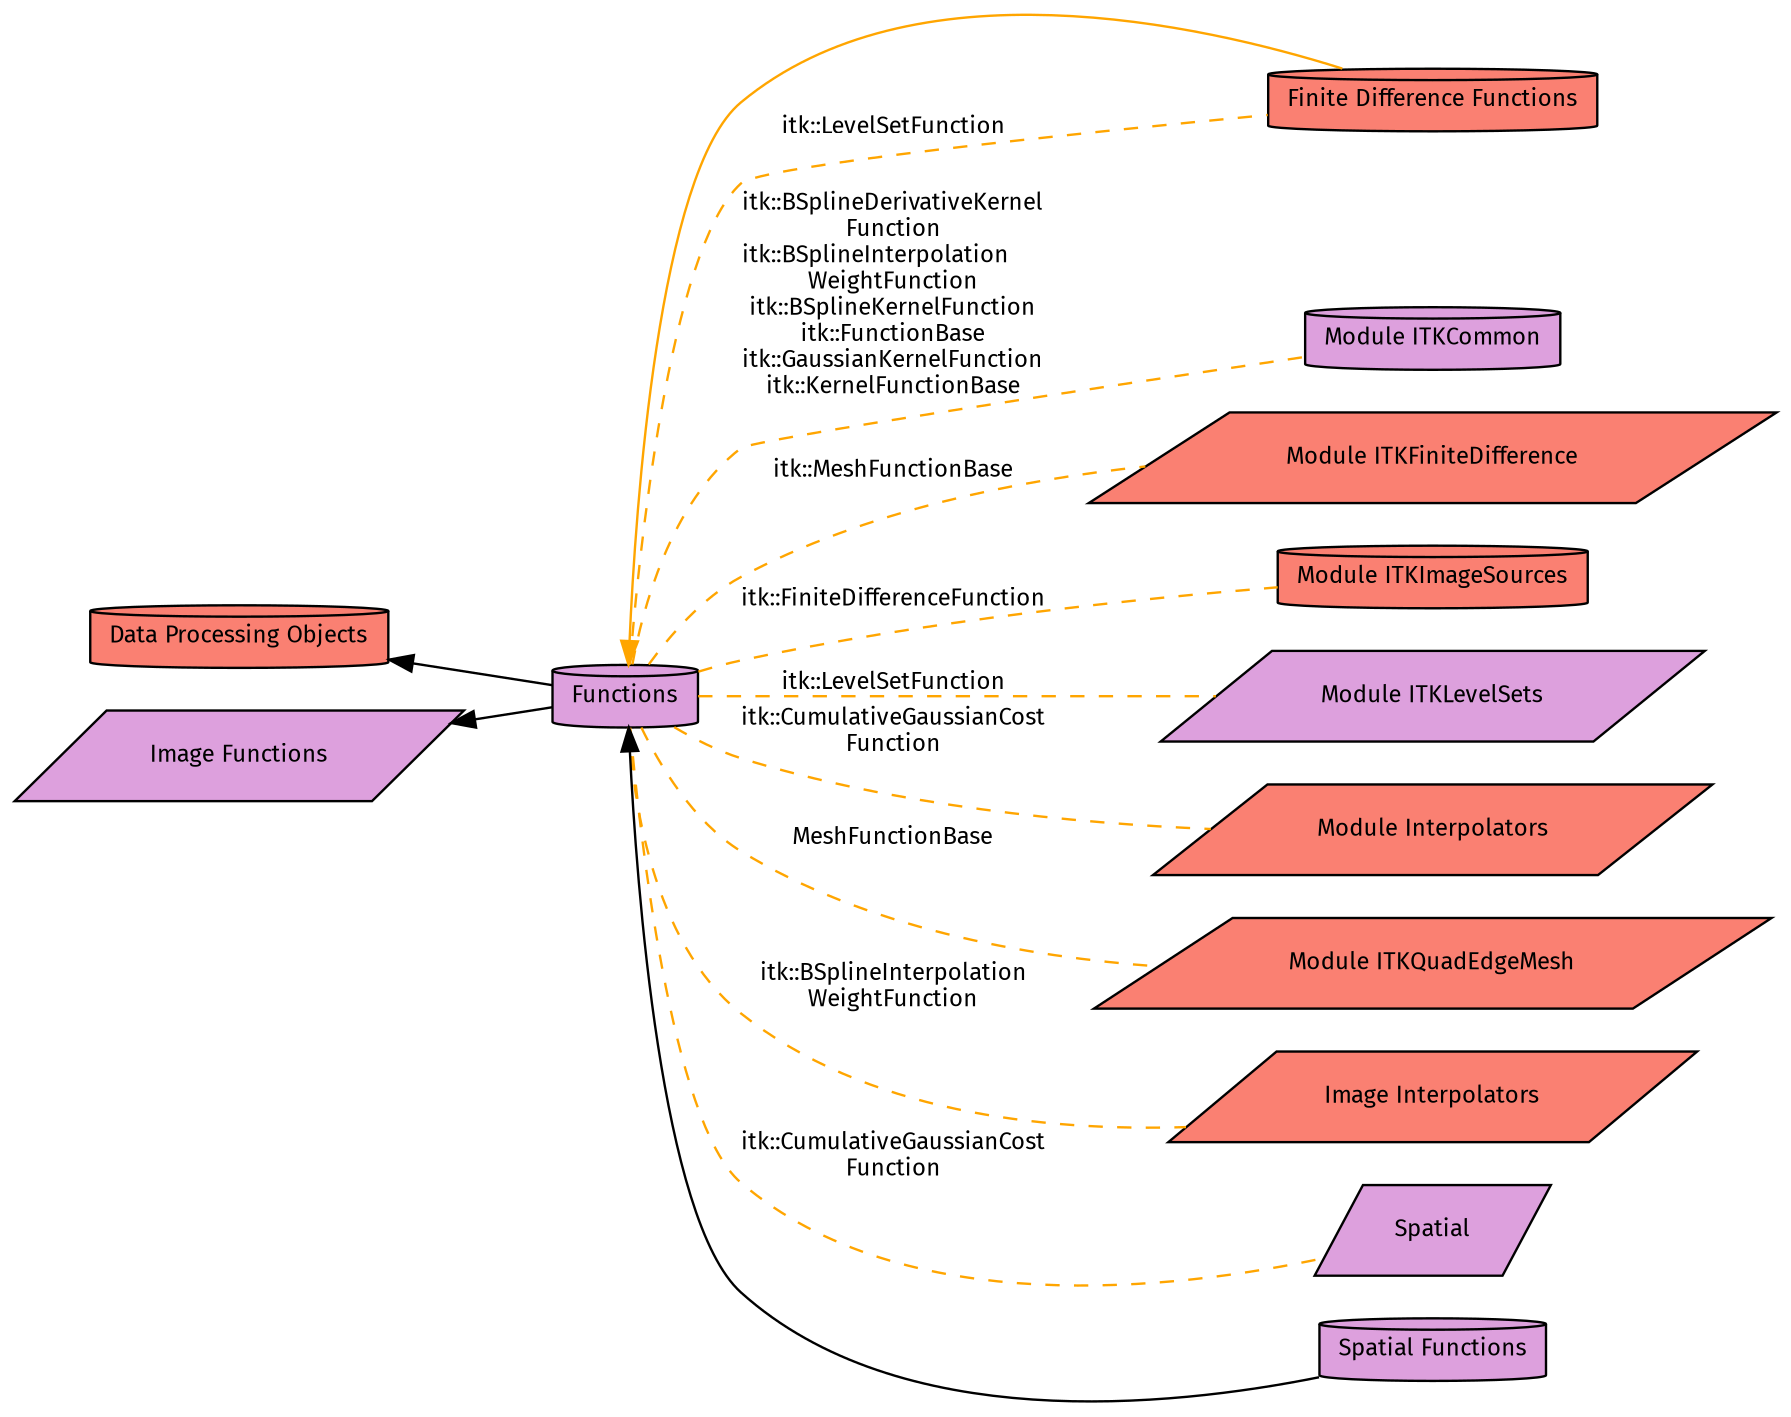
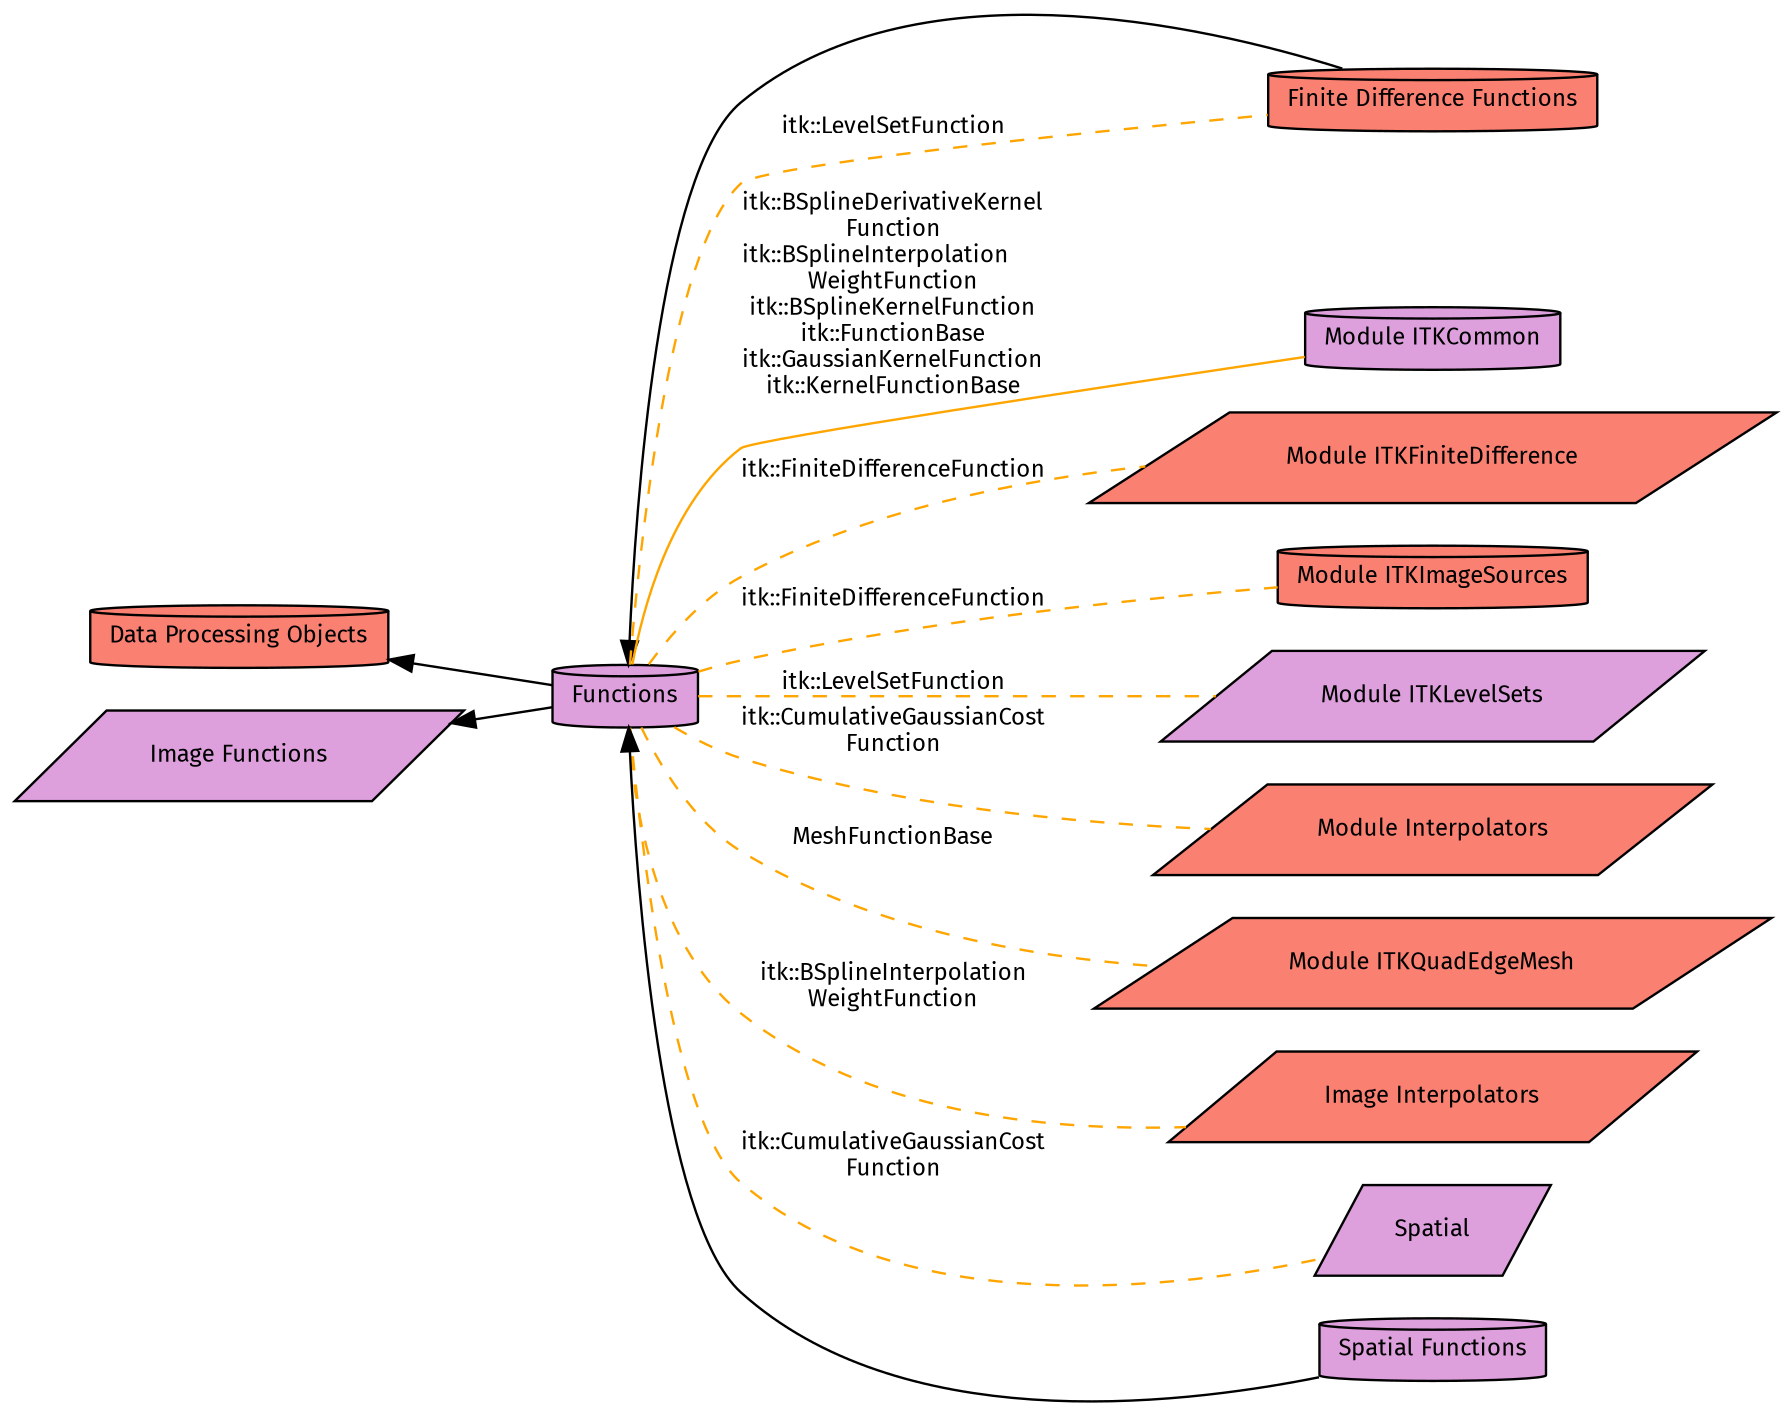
  digraph {
    fontname="Fira Sans"
    rankdir=LR
    node [color=black fillcolor=salmon fontname="Fira Sans" fontsize=10 shape=parallelogram style=filled]
    edge [dir=none fontname="Fira Sans" fontsize=10 labelfontname=Helvetica labelfontsize=10 shape=plaintext style=dashed color=orange]
    n1 [height=0.2 label="Data Processing Objects" shape=cylinder width=0.4]
    n2 [fillcolor=plum fontcolor=black height=0.2 label=Functions shape=cylinder width=0.4]
    n3 [height=0.2 label="Finite Difference Functions" shape=cylinder width=0.4]
    n4 [fillcolor=plum height=0.2 label="Module ITKCommon" shape=cylinder width=0.4]
    n5 [height=0.2 label="Module ITKFiniteDifference" width=0.4]
    n6 [height=0.2 label="Module ITKImageSources" shape=cylinder width=0.4]
    n7 [fillcolor=plum height=0.2 label="Module ITKLevelSets" width=0.4]
    n8 [height=0.2 label="Module Interpolators" width=0.4]
    n9 [height=0.2 label="Module ITKQuadEdgeMesh" width=0.4]
    n10 [height=0.2 label="Image Interpolators" width=0.4]
    n11 [fillcolor=plum height=0.2 label=Spatial width=0.4]
    n12 [fillcolor=plum height=0.2 label="Spatial Functions" shape=cylinder width=0.4]
    n13 [fillcolor=plum height=0.2 label="Image Functions" width=0.4]
    n1 -> n2 [dir=back style=solid color=""]
-   n2 -> n3 [dir=back style=solid]
+   n2 -> n3 [dir=back style=solid color=""]
    n2 -> n3 [label="itk::LevelSetFunction"]
-   n2 -> n4 [label="itk::BSplineDerivativeKernel\lFunction\nitk::BSplineInterpolation\lWeightFunction\nitk::BSplineKernelFunction\nitk::FunctionBase\nitk::GaussianKernelFunction\nitk::KernelFunctionBase"]
-   n2 -> n5 [label="itk::MeshFunctionBase"]
+   n2 -> n4 [label="itk::BSplineDerivativeKernel\lFunction\nitk::BSplineInterpolation\lWeightFunction\nitk::BSplineKernelFunction\nitk::FunctionBase\nitk::GaussianKernelFunction\nitk::KernelFunctionBase" style=solid]
+   n2 -> n5 [label="itk::FiniteDifferenceFunction"]
    n2 -> n6 [label="itk::FiniteDifferenceFunction"]
    n2 -> n7 [label="itk::LevelSetFunction"]
    n2 -> n8 [label="itk::CumulativeGaussianCost\lFunction"]
    n2 -> n9 [label=MeshFunctionBase]
    n2 -> n10 [label="itk::BSplineInterpolation\lWeightFunction"]
    n2 -> n11 [label="itk::CumulativeGaussianCost\lFunction"]
    n2 -> n12 [dir=back style=solid color=""]
    n13 -> n2 [dir=back style=solid color=""]
  }
